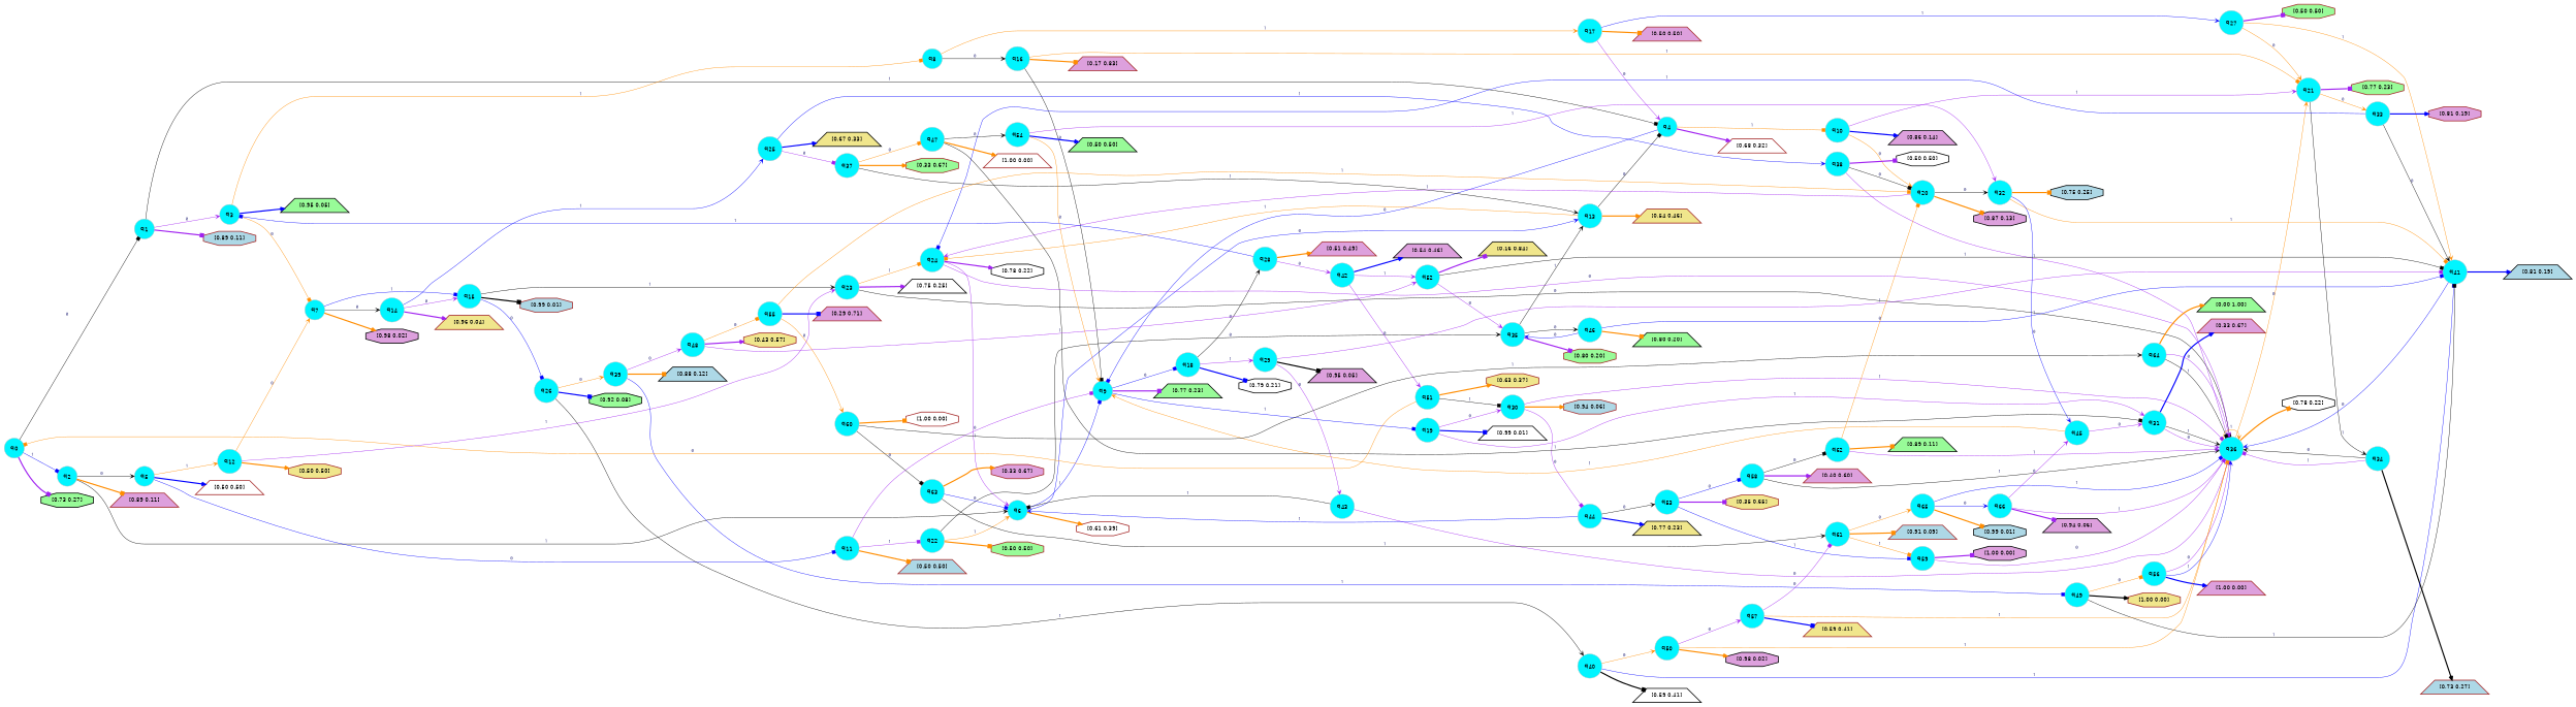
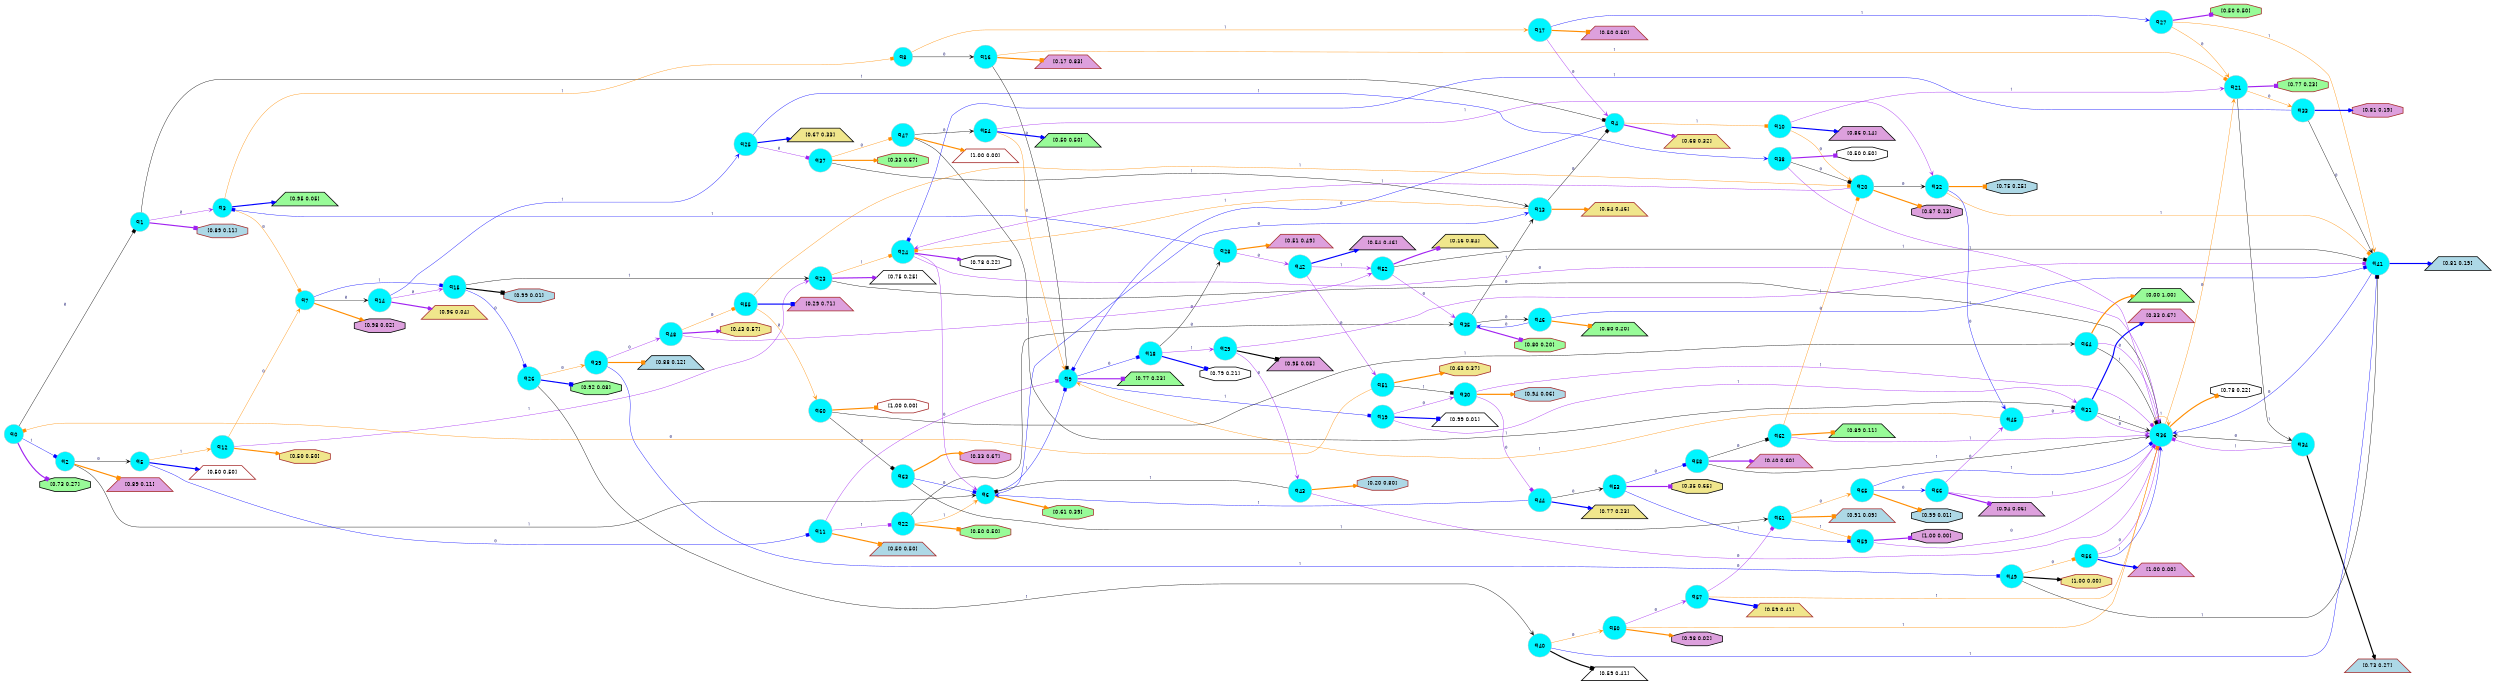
  digraph {
    rankdir=LR
    node [color=gray fillcolor=turquoise1 fontcolor=black fontname=Helvetica fontsize=16 fontweight=bold shape=circle style=filled]
    edge [arrowhead=vee arrowsize=1 color=darkorange fontcolor=midnightblue fontname=courier fontweight=bold penwidth=1 style=solid weight=20]
    n1 [label=<q<SUB>0</SUB>>]
    n2 [label=<q<SUB>1</SUB>>]
    n3 [label=<q<SUB>2</SUB>>]
    n4 [color=black fillcolor=palegreen fontsize=14 label="[0.73 0.27]" penwidth=2 shape=octagon]
    n5 [label=<q<SUB>3</SUB>>]
    n6 [label=<q<SUB>4</SUB>>]
    n7 [color=brown fillcolor=lightblue fontsize=14 label="[0.89 0.11]" penwidth=2 shape=octagon]
    n8 [label=<q<SUB>5</SUB>>]
    n9 [label=<q<SUB>6</SUB>>]
    n10 [color=brown fillcolor=plum fontsize=14 label="[0.89 0.11]" penwidth=2 shape=trapezium]
    n11 [label=<q<SUB>7</SUB>>]
    n12 [label=<q<SUB>8</SUB>>]
    n13 [color=black fillcolor=palegreen fontsize=14 label="[0.95 0.05]" penwidth=2 shape=trapezium]
    n14 [label=<q<SUB>9</SUB>>]
    n15 [label=<q<SUB>10</SUB>>]
-   n16 [color=brown fillcolor=white fontsize=14 label="[0.68 0.32]" penwidth=2 shape=trapezium]
+   n16 [color=brown fillcolor=khaki fontsize=14 label="[0.68 0.32]" penwidth=2 shape=trapezium]
    n17 [label=<q<SUB>11</SUB>>]
    n18 [label=<q<SUB>12</SUB>>]
    n19 [color=brown fillcolor=white fontsize=14 label="[0.50 0.50]" penwidth=2 shape=trapezium]
    n20 [label=<q<SUB>13</SUB>>]
-   n21 [color=brown fillcolor=white fontsize=14 label="[0.61 0.39]" penwidth=2 shape=octagon]
+   n21 [color=brown fillcolor=palegreen fontsize=14 label="[0.61 0.39]" penwidth=2 shape=octagon]
    n22 [label=<q<SUB>14</SUB>>]
    n23 [label=<q<SUB>15</SUB>>]
    n24 [color=black fillcolor=plum fontsize=14 label="[0.98 0.02]" penwidth=2 shape=octagon]
    n25 [label=<q<SUB>16</SUB>>]
    n26 [label=<q<SUB>17</SUB>>]
    n27 [label=<q<SUB>18</SUB>>]
    n28 [label=<q<SUB>19</SUB>>]
    n29 [color=black fillcolor=palegreen fontsize=14 label="[0.77 0.23]" penwidth=2 shape=trapezium]
    n30 [label=<q<SUB>20</SUB>>]
    n31 [label=<q<SUB>21</SUB>>]
    n32 [color=black fillcolor=plum fontsize=14 label="[0.86 0.14]" penwidth=2 shape=trapezium]
    n33 [label=<q<SUB>22</SUB>>]
    n34 [color=brown fillcolor=lightblue fontsize=14 label="[0.50 0.50]" penwidth=2 shape=trapezium]
    n35 [label=<q<SUB>23</SUB>>]
    n36 [color=brown fillcolor=khaki fontsize=14 label="[0.50 0.50]" penwidth=2 shape=octagon]
    n37 [label=<q<SUB>24</SUB>>]
    n38 [color=brown fillcolor=khaki fontsize=14 label="[0.54 0.46]" penwidth=2 shape=trapezium]
    n39 [label=<q<SUB>25</SUB>>]
    n40 [color=brown fillcolor=khaki fontsize=14 label="[0.96 0.04]" penwidth=2 shape=trapezium]
    n41 [label=<q<SUB>26</SUB>>]
    n42 [color=brown fillcolor=lightblue fontsize=14 label="[0.99 0.01]" penwidth=2 shape=octagon]
    n43 [color=brown fillcolor=plum fontsize=14 label="[0.17 0.83]" penwidth=2 shape=trapezium]
    n44 [label=<q<SUB>27</SUB>>]
    n45 [color=brown fillcolor=plum fontsize=14 label="[0.50 0.50]" penwidth=2 shape=trapezium]
    n46 [label=<q<SUB>28</SUB>>]
    n47 [label=<q<SUB>29</SUB>>]
    n48 [color=black fillcolor=white fontsize=14 label="[0.79 0.21]" penwidth=2 shape=octagon]
    n49 [label=<q<SUB>30</SUB>>]
    n50 [label=<q<SUB>31</SUB>>]
    n51 [color=black fillcolor=white fontsize=14 label="[0.99 0.01]" penwidth=2 shape=trapezium]
    n52 [label=<q<SUB>32</SUB>>]
    n53 [color=black fillcolor=plum fontsize=14 label="[0.87 0.13]" penwidth=2 shape=octagon]
    n54 [label=<q<SUB>33</SUB>>]
    n55 [label=<q<SUB>34</SUB>>]
    n56 [color=brown fillcolor=palegreen fontsize=14 label="[0.77 0.23]" penwidth=2 shape=octagon]
    n57 [label=<q<SUB>35</SUB>>]
    n58 [color=brown fillcolor=palegreen fontsize=14 label="[0.50 0.50]" penwidth=2 shape=octagon]
    n59 [label=<q<SUB>36</SUB>>]
    n60 [color=black fillcolor=white fontsize=14 label="[0.75 0.25]" penwidth=2 shape=trapezium]
    n61 [color=black fillcolor=white fontsize=14 label="[0.78 0.22]" penwidth=2 shape=octagon]
    n62 [label=<q<SUB>37</SUB>>]
    n63 [label=<q<SUB>38</SUB>>]
    n64 [color=black fillcolor=khaki fontsize=14 label="[0.67 0.33]" penwidth=2 shape=trapezium]
    n65 [label=<q<SUB>39</SUB>>]
    n66 [label=<q<SUB>40</SUB>>]
    n67 [color=black fillcolor=palegreen fontsize=14 label="[0.92 0.08]" penwidth=2 shape=octagon]
    n68 [label=<q<SUB>41</SUB>>]
    n69 [color=brown fillcolor=palegreen fontsize=14 label="[0.50 0.50]" penwidth=2 shape=octagon]
    n70 [label=<q<SUB>42</SUB>>]
    n71 [color=brown fillcolor=plum fontsize=14 label="[0.51 0.49]" penwidth=2 shape=trapezium]
    n72 [label=<q<SUB>43</SUB>>]
    n73 [color=black fillcolor=plum fontsize=14 label="[0.95 0.05]" penwidth=2 shape=trapezium]
    n74 [label=<q<SUB>44</SUB>>]
    n75 [color=brown fillcolor=lightblue fontsize=14 label="[0.94 0.06]" penwidth=2 shape=octagon]
    n76 [color=brown fillcolor=plum fontsize=14 label="[0.33 0.67]" penwidth=2 shape=trapezium]
    n77 [label=<q<SUB>45</SUB>>]
    n78 [color=black fillcolor=lightblue fontsize=14 label="[0.75 0.25]" penwidth=2 shape=octagon]
    n79 [color=brown fillcolor=plum fontsize=14 label="[0.81 0.19]" penwidth=2 shape=octagon]
    n80 [color=brown fillcolor=lightblue fontsize=14 label="[0.73 0.27]" penwidth=2 shape=trapezium]
    n81 [label=<q<SUB>46</SUB>>]
    n82 [color=brown fillcolor=palegreen fontsize=14 label="[0.80 0.20]" penwidth=2 shape=octagon]
    n83 [color=black fillcolor=white fontsize=14 label="[0.78 0.22]" penwidth=2 shape=octagon]
    n84 [label=<q<SUB>47</SUB>>]
    n85 [color=brown fillcolor=palegreen fontsize=14 label="[0.33 0.67]" penwidth=2 shape=octagon]
    n86 [color=black fillcolor=white fontsize=14 label="[0.50 0.50]" penwidth=2 shape=octagon]
    n87 [label=<q<SUB>48</SUB>>]
    n88 [label=<q<SUB>49</SUB>>]
    n89 [color=black fillcolor=lightblue fontsize=14 label="[0.88 0.12]" penwidth=2 shape=trapezium]
    n90 [label=<q<SUB>50</SUB>>]
    n91 [color=black fillcolor=white fontsize=14 label="[0.59 0.41]" penwidth=2 shape=trapezium]
    n92 [color=black fillcolor=lightblue fontsize=14 label="[0.81 0.19]" penwidth=2 shape=trapezium]
    n93 [label=<q<SUB>51</SUB>>]
    n94 [label=<q<SUB>52</SUB>>]
    n95 [color=black fillcolor=plum fontsize=14 label="[0.54 0.46]" penwidth=2 shape=trapezium]
+   n96 [color=brown fillcolor=lightblue fontsize=14 label="[0.20 0.80]" penwidth=2 shape=octagon]
    n97 [label=<q<SUB>53</SUB>>]
    n98 [color=black fillcolor=khaki fontsize=14 label="[0.77 0.23]" penwidth=2 shape=trapezium]
    n99 [color=black fillcolor=palegreen fontsize=14 label="[0.80 0.20]" penwidth=2 shape=trapezium]
    n100 [label=<q<SUB>54</SUB>>]
    n101 [color=brown fillcolor=white fontsize=14 label="[1.00 0.00]" penwidth=2 shape=trapezium]
    n102 [label=<q<SUB>55</SUB>>]
    n103 [color=brown fillcolor=khaki fontsize=14 label="[0.43 0.57]" penwidth=2 shape=octagon]
    n104 [label=<q<SUB>56</SUB>>]
    n105 [color=brown fillcolor=khaki fontsize=14 label="[1.00 0.00]" penwidth=2 shape=octagon]
    n106 [label=<q<SUB>57</SUB>>]
    n107 [color=black fillcolor=plum fontsize=14 label="[0.98 0.02]" penwidth=2 shape=octagon]
    n108 [color=brown fillcolor=khaki fontsize=14 label="[0.63 0.37]" penwidth=2 shape=octagon]
    n109 [color=black fillcolor=khaki fontsize=14 label="[0.16 0.84]" penwidth=2 shape=trapezium]
    n110 [label=<q<SUB>58</SUB>>]
    n111 [label=<q<SUB>59</SUB>>]
-   n112 [color=brown fillcolor=khaki fontsize=14 label="[0.35 0.65]" penwidth=2 shape=octagon]
+   n112 [color=black fillcolor=khaki fontsize=14 label="[0.35 0.65]" penwidth=2 shape=octagon]
    n113 [color=black fillcolor=palegreen fontsize=14 label="[0.50 0.50]" penwidth=2 shape=trapezium]
    n114 [label=<q<SUB>60</SUB>>]
    n115 [color=brown fillcolor=plum fontsize=14 label="[0.29 0.71]" penwidth=2 shape=trapezium]
    n116 [color=brown fillcolor=plum fontsize=14 label="[1.00 0.00]" penwidth=2 shape=trapezium]
    n117 [label=<q<SUB>61</SUB>>]
    n118 [color=brown fillcolor=khaki fontsize=14 label="[0.59 0.41]" penwidth=2 shape=trapezium]
    n119 [label=<q<SUB>62</SUB>>]
    n120 [color=brown fillcolor=plum fontsize=14 label="[0.40 0.60]" penwidth=2 shape=trapezium]
    n121 [color=black fillcolor=plum fontsize=14 label="[1.00 0.00]" penwidth=2 shape=octagon]
    n122 [label=<q<SUB>63</SUB>>]
    n123 [label=<q<SUB>64</SUB>>]
    n124 [color=brown fillcolor=white fontsize=14 label="[1.00 0.00]" penwidth=2 shape=octagon]
    n125 [label=<q<SUB>65</SUB>>]
    n126 [color=brown fillcolor=lightblue fontsize=14 label="[0.91 0.09]" penwidth=2 shape=trapezium]
    n127 [color=black fillcolor=palegreen fontsize=14 label="[0.89 0.11]" penwidth=2 shape=trapezium]
    n128 [color=brown fillcolor=plum fontsize=14 label="[0.33 0.67]" penwidth=2 shape=octagon]
    n129 [color=black fillcolor=palegreen fontsize=14 label="[0.00 1.00]" penwidth=2 shape=trapezium]
    n130 [label=<q<SUB>66</SUB>>]
    n131 [color=black fillcolor=lightblue fontsize=14 label="[0.99 0.01]" penwidth=2 shape=octagon]
    n132 [color=black fillcolor=plum fontsize=14 label="[0.94 0.06]" penwidth=2 shape=trapezium]
    n1 -> n2 [arrowhead=box color=black label=0]
    n1 -> n3 [arrowhead=box color=blue label=1]
    n1 -> n4 [arrowhead=box color=purple penwidth=3]
    n2 -> n5 [color=purple label=0]
    n2 -> n6 [arrowhead=box color=black label=1]
    n2 -> n7 [arrowhead=box color=purple penwidth=3]
    n3 -> n8 [color=black label=0]
    n3 -> n9 [color=black label=1]
    n3 -> n10 [arrowhead=box penwidth=3]
    n5 -> n11 [arrowhead=box label=0]
    n5 -> n12 [arrowhead=box label=1]
    n5 -> n13 [color=blue penwidth=3]
    n6 -> n14 [arrowhead=box color=blue label=0]
    n6 -> n15 [arrowhead=box label=1]
    n6 -> n16 [color=purple penwidth=3]
    n8 -> n17 [arrowhead=box color=blue label=0]
    n8 -> n18 [label=1]
    n8 -> n19 [color=blue penwidth=3]
    n9 -> n14 [arrowhead=box color=blue label=1]
    n9 -> n20 [color=blue label=0]
    n9 -> n21 [penwidth=3]
    n11 -> n22 [color=black label=0]
    n11 -> n23 [arrowhead=box color=blue label=1]
    n11 -> n24 [penwidth=3]
    n12 -> n25 [color=black label=0]
    n12 -> n26 [label=1]
    n14 -> n27 [arrowhead=box color=blue label=0]
    n14 -> n28 [arrowhead=box color=blue label=1]
    n14 -> n29 [arrowhead=box color=purple penwidth=3]
    n15 -> n30 [label=0]
    n15 -> n31 [color=purple label=1]
    n15 -> n32 [color=blue penwidth=3]
    n17 -> n14 [arrowhead=box color=purple label=0]
    n17 -> n33 [arrowhead=box color=purple label=1]
    n17 -> n34 [arrowhead=box penwidth=3]
    n18 -> n11 [label=0]
    n18 -> n35 [color=purple label=1]
    n18 -> n36 [penwidth=3]
    n20 -> n6 [arrowhead=box color=black label=0]
    n20 -> n37 [arrowhead=box label=1]
    n20 -> n38 [penwidth=3]
    n22 -> n23 [color=purple label=0]
    n22 -> n39 [color=blue label=1]
    n22 -> n40 [color=purple penwidth=3]
    n23 -> n35 [color=black label=1]
    n23 -> n41 [arrowhead=box color=blue label=0]
    n23 -> n42 [arrowhead=box color=black penwidth=3]
    n25 -> n14 [arrowhead=box color=black label=0]
    n25 -> n31 [arrowhead=box label=1]
    n25 -> n43 [arrowhead=box penwidth=3]
    n26 -> n6 [color=purple label=0]
    n26 -> n44 [color=blue label=1]
    n26 -> n45 [arrowhead=box penwidth=3]
    n27 -> n46 [color=black label=0]
    n27 -> n47 [color=purple label=1]
    n27 -> n48 [arrowhead=box color=blue penwidth=3]
    n28 -> n49 [color=purple label=0]
    n28 -> n50 [color=purple label=1]
    n28 -> n51 [arrowhead=box color=blue penwidth=3]
    n30 -> n37 [color=purple label=1]
    n30 -> n52 [color=black label=0]
    n30 -> n53 [arrowhead=box penwidth=3]
    n31 -> n54 [label=0]
    n31 -> n55 [color=black label=1]
    n31 -> n56 [arrowhead=box color=purple penwidth=3]
    n33 -> n9 [label=1]
    n33 -> n57 [color=black label=0]
    n33 -> n58 [arrowhead=box penwidth=3]
    n35 -> n37 [arrowhead=box label=1]
    n35 -> n59 [arrowhead=box color=black label=0]
    n35 -> n60 [color=purple penwidth=3]
    n37 -> n9 [color=purple label=1]
    n37 -> n59 [color=purple label=0]
    n37 -> n61 [color=purple penwidth=3]
    n39 -> n62 [arrowhead=box color=purple label=0]
    n39 -> n63 [color=blue label=1]
    n39 -> n64 [color=blue penwidth=3]
    n41 -> n65 [label=0]
    n41 -> n66 [color=black label=1]
    n41 -> n67 [arrowhead=box color=blue penwidth=3]
    n44 -> n31 [label=0]
    n44 -> n68 [label=1]
    n44 -> n69 [arrowhead=box color=purple penwidth=3]
    n46 -> n5 [arrowhead=box color=blue label=1]
    n46 -> n70 [color=purple label=0]
    n46 -> n71 [penwidth=3]
    n47 -> n68 [arrowhead=box color=purple label=1]
    n47 -> n72 [color=purple label=0]
    n47 -> n73 [arrowhead=box color=black penwidth=3]
    n49 -> n59 [arrowhead=box color=purple label=1]
    n49 -> n74 [arrowhead=box color=purple label=0]
    n49 -> n75 [penwidth=3]
    n50 -> n59 [color=purple label=0]
    n50 -> n59 [color=black label=1]
    n50 -> n76 [color=blue penwidth=3]
    n52 -> n68 [arrowhead=box label=1]
    n52 -> n77 [color=blue label=0]
    n52 -> n78 [arrowhead=box penwidth=3]
    n54 -> n37 [arrowhead=box color=blue label=1]
    n54 -> n68 [color=black label=0]
    n54 -> n79 [color=blue penwidth=3]
    n55 -> n59 [color=black label=0]
    n55 -> n59 [arrowhead=box color=purple label=1]
    n55 -> n80 [color=black penwidth=3]
    n57 -> n20 [color=black label=1]
    n57 -> n81 [color=black label=0]
    n57 -> n82 [arrowhead=box color=purple penwidth=3]
    n59 -> n31 [label=0]
    n59 -> n59 [label=1]
    n59 -> n83 [arrowhead=box penwidth=3]
    n62 -> n20 [color=black label=1]
    n62 -> n84 [arrowhead=box label=0]
    n62 -> n85 [penwidth=3]
    n63 -> n30 [arrowhead=box color=black label=0]
    n63 -> n59 [arrowhead=box color=purple label=1]
    n63 -> n86 [arrowhead=box color=purple penwidth=3]
    n65 -> n87 [color=purple label=0]
    n65 -> n88 [arrowhead=box color=blue label=1]
    n65 -> n89 [arrowhead=box penwidth=3]
    n66 -> n68 [arrowhead=box color=blue label=1]
    n66 -> n90 [label=0]
    n66 -> n91 [arrowhead=box color=black penwidth=3]
    n68 -> n59 [color=blue label=0]
    n68 -> n92 [color=blue penwidth=3]
    n70 -> n93 [color=purple label=0]
    n70 -> n94 [color=purple label=1]
    n70 -> n95 [color=blue penwidth=3]
    n72 -> n9 [arrowhead=box color=black label=1]
    n72 -> n59 [arrowhead=box color=purple label=0]
+   n72 -> n96 [penwidth=3]
    n74 -> n9 [color=blue label=1]
    n74 -> n97 [color=black label=0]
    n74 -> n98 [color=blue penwidth=3]
    n77 -> n14 [label=1]
    n77 -> n50 [color=purple label=0]
    n81 -> n57 [color=blue label=0]
    n81 -> n68 [arrowhead=box color=blue label=1]
    n81 -> n99 [arrowhead=box penwidth=3]
    n84 -> n50 [arrowhead=box color=black label=1]
    n84 -> n100 [color=black label=0]
    n84 -> n101 [penwidth=3]
    n87 -> n94 [color=purple label=1]
    n87 -> n102 [arrowhead=box label=0]
    n87 -> n103 [color=purple penwidth=3]
    n88 -> n68 [arrowhead=box color=black label=1]
    n88 -> n104 [arrowhead=box label=0]
    n88 -> n105 [color=black penwidth=3]
    n90 -> n59 [arrowhead=box label=1]
    n90 -> n106 [color=purple label=0]
    n90 -> n107 [penwidth=3]
    n93 -> n1 [arrowhead=box label=0]
    n93 -> n49 [arrowhead=box color=black label=1]
    n93 -> n108 [penwidth=3]
    n94 -> n57 [color=purple label=0]
    n94 -> n68 [arrowhead=box color=black label=1]
    n94 -> n109 [arrowhead=box color=purple penwidth=3]
    n97 -> n110 [arrowhead=box color=blue label=0]
    n97 -> n111 [arrowhead=box color=blue label=1]
    n97 -> n112 [arrowhead=box color=purple penwidth=3]
    n100 -> n14 [label=0]
    n100 -> n52 [color=purple label=1]
    n100 -> n113 [color=blue penwidth=3]
    n102 -> n30 [arrowhead=box label=1]
    n102 -> n114 [label=0]
    n102 -> n115 [arrowhead=box color=blue penwidth=3]
    n104 -> n59 [color=purple label=0]
    n104 -> n59 [color=blue label=1]
    n104 -> n116 [color=blue penwidth=3]
    n106 -> n59 [label=1]
    n106 -> n117 [arrowhead=box color=purple label=0]
    n106 -> n118 [arrowhead=box color=blue penwidth=3]
    n110 -> n59 [color=black label=1]
    n110 -> n119 [arrowhead=box color=black label=0]
    n110 -> n120 [color=purple penwidth=3]
    n111 -> n59 [color=purple label=0]
    n111 -> n121 [arrowhead=box color=purple penwidth=3]
    n114 -> n122 [arrowhead=box color=black label=0]
    n114 -> n123 [color=black label=1]
    n114 -> n124 [arrowhead=box penwidth=3]
    n117 -> n111 [arrowhead=box label=1]
    n117 -> n125 [label=0]
    n117 -> n126 [arrowhead=box penwidth=3]
    n119 -> n30 [arrowhead=box label=0]
    n119 -> n59 [color=purple label=1]
    n119 -> n127 [arrowhead=box penwidth=3]
    n122 -> n9 [arrowhead=box color=blue label=0]
    n122 -> n117 [color=black label=1]
    n122 -> n128 [penwidth=3]
    n123 -> n59 [color=purple label=0]
    n123 -> n59 [arrowhead=box color=black label=1]
    n123 -> n129 [penwidth=3]
    n125 -> n59 [arrowhead=box color=blue label=1]
    n125 -> n130 [color=blue label=0]
    n125 -> n131 [arrowhead=box penwidth=3]
    n130 -> n59 [arrowhead=box color=purple label=1]
    n130 -> n77 [color=purple label=0]
    n130 -> n132 [arrowhead=box color=purple penwidth=3]
  }
